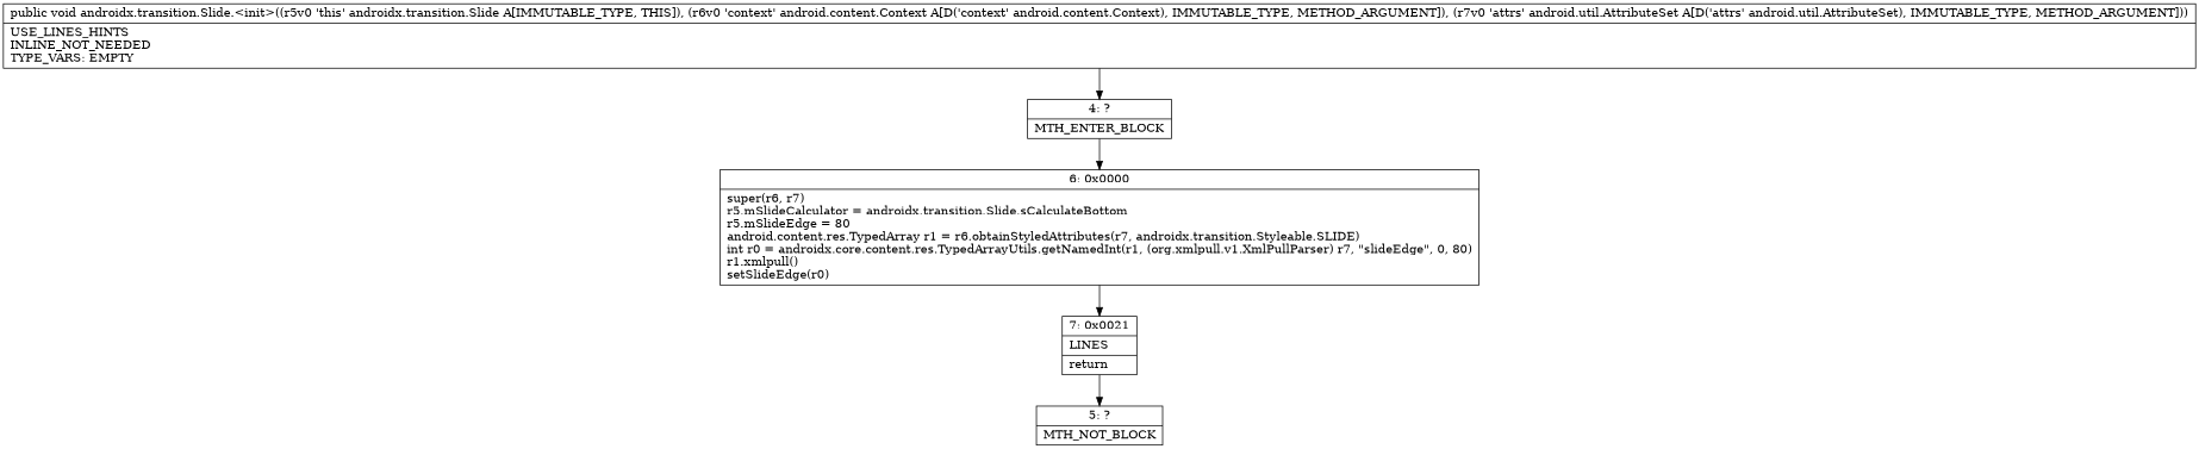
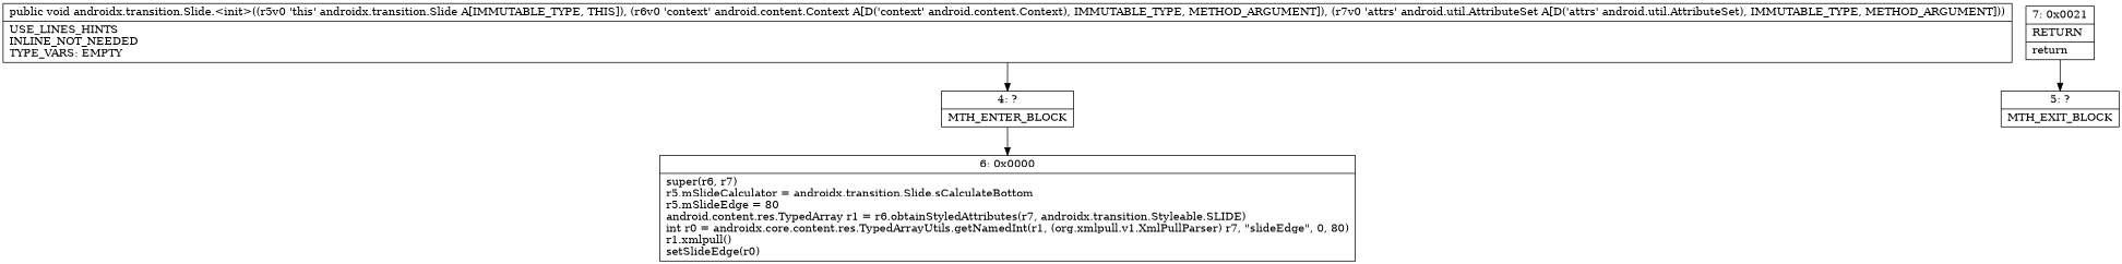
  digraph {
    node [shape=record]
    n1 [label="{4\:\ ?|MTH_ENTER_BLOCK\l}"]
    n2 [label="{6\:\ 0x0000|super(r6, r7)\lr5.mSlideCalculator = androidx.transition.Slide.sCalculateBottom\lr5.mSlideEdge = 80\landroid.content.res.TypedArray r1 = r6.obtainStyledAttributes(r7, androidx.transition.Styleable.SLIDE)\lint r0 = androidx.core.content.res.TypedArrayUtils.getNamedInt(r1, (org.xmlpull.v1.XmlPullParser) r7, \"slideEdge\", 0, 80)\lr1.xmlpull()\lsetSlideEdge(r0)\l}"]
-   n3 [label="{7\:\ 0x0021|LINES\l|return\l}"]
-   n4 [label="{5\:\ ?|MTH_NOT_BLOCK\l}"]
+   n3 [label="{7\:\ 0x0021|RETURN\l|return\l}"]
+   n4 [label="{5\:\ ?|MTH_EXIT_BLOCK\l}"]
    n5 [label="{public void androidx.transition.Slide.\<init\>((r5v0 'this' androidx.transition.Slide A[IMMUTABLE_TYPE, THIS]), (r6v0 'context' android.content.Context A[D('context' android.content.Context), IMMUTABLE_TYPE, METHOD_ARGUMENT]), (r7v0 'attrs' android.util.AttributeSet A[D('attrs' android.util.AttributeSet), IMMUTABLE_TYPE, METHOD_ARGUMENT]))  | USE_LINES_HINTS\lINLINE_NOT_NEEDED\lTYPE_VARS: EMPTY\l}"]
    n1 -> n2
-   n2 -> n3
    n3 -> n4
    n5 -> n1
  }
